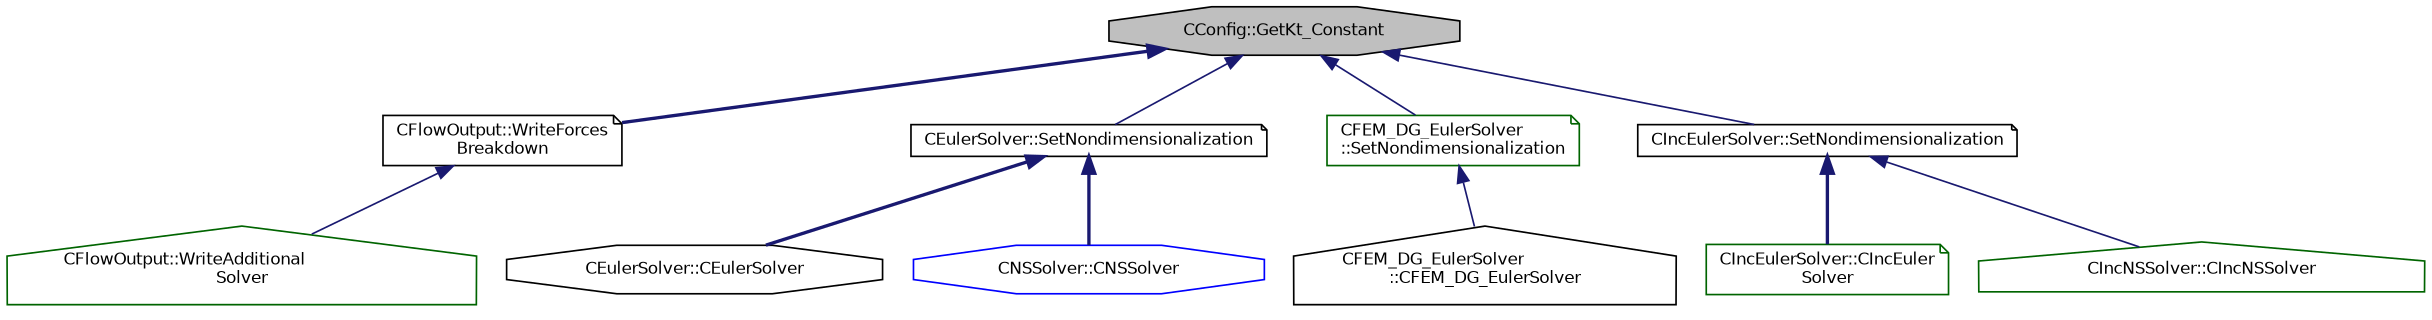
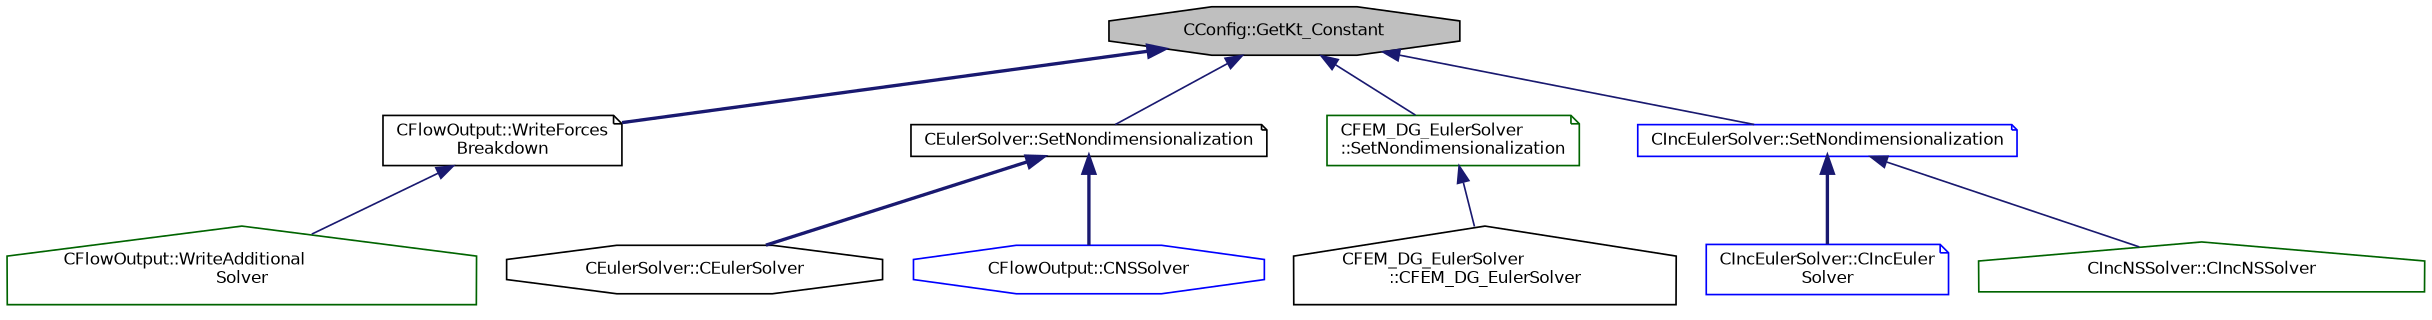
  digraph {
    rankdir=TB
    node [color=black fillcolor=white fontname=Helvetica fontsize=10 shape=note style=filled]
    edge [color=midnightblue dir=back fontname=Helvetica fontsize=10 labelfontname=Helvetica labelfontsize=10 style=solid]
    n1 [fillcolor=grey75 fontcolor=black height=0.2 label="CConfig::GetKt_Constant" shape=octagon width=0.4]
    n2 [height=0.2 label="CFlowOutput::WriteForces\lBreakdown" width=0.4]
    n3 [height=0.2 label="CEulerSolver::SetNondimensionalization" width=0.4]
    n4 [color=darkgreen height=0.2 label="CFEM_DG_EulerSolver\l::SetNondimensionalization" width=0.4]
-   n5 [height=0.2 label="CIncEulerSolver::SetNondimensionalization" width=0.4]
+   n5 [color=blue height=0.2 label="CIncEulerSolver::SetNondimensionalization" width=0.4]
    n6 [color=darkgreen height=0.2 label="CFlowOutput::WriteAdditional\lSolver" shape=house width=0.4]
    n7 [height=0.2 label="CEulerSolver::CEulerSolver" shape=octagon width=0.4]
-   n8 [color=blue height=0.2 label="CNSSolver::CNSSolver" shape=octagon width=0.4]
+   n8 [color=blue height=0.2 label="CFlowOutput::CNSSolver" shape=octagon width=0.4]
    n9 [height=0.2 label="CFEM_DG_EulerSolver\l::CFEM_DG_EulerSolver" shape=house width=0.4]
-   n10 [color=darkgreen height=0.2 label="CIncEulerSolver::CIncEuler\lSolver" width=0.4]
+   n10 [color=blue height=0.2 label="CIncEulerSolver::CIncEuler\lSolver" width=0.4]
    n11 [color=darkgreen height=0.2 label="CIncNSSolver::CIncNSSolver" shape=house width=0.4]
    n1 -> n2 [style=bold]
    n1 -> n3
    n1 -> n4
    n1 -> n5
    n2 -> n6
    n3 -> n7 [style=bold]
    n3 -> n8 [style=bold]
    n4 -> n9
    n5 -> n10 [style=bold]
    n5 -> n11
  }
